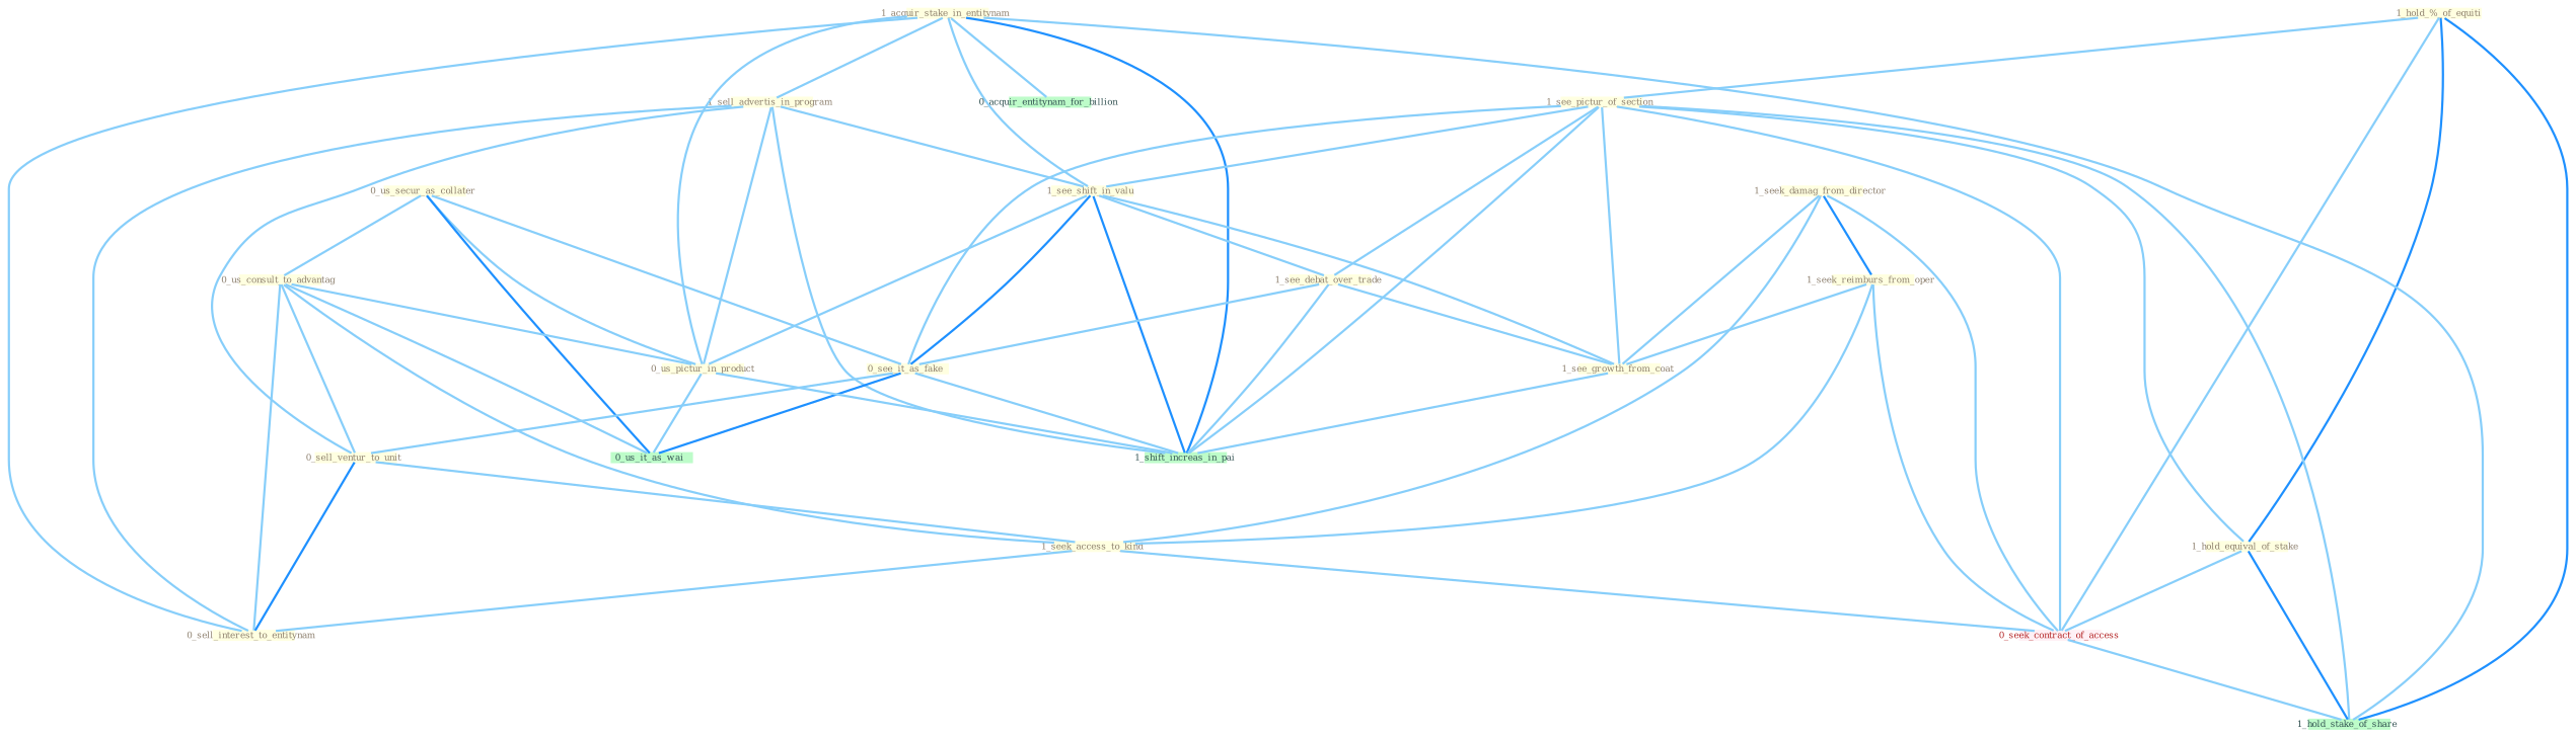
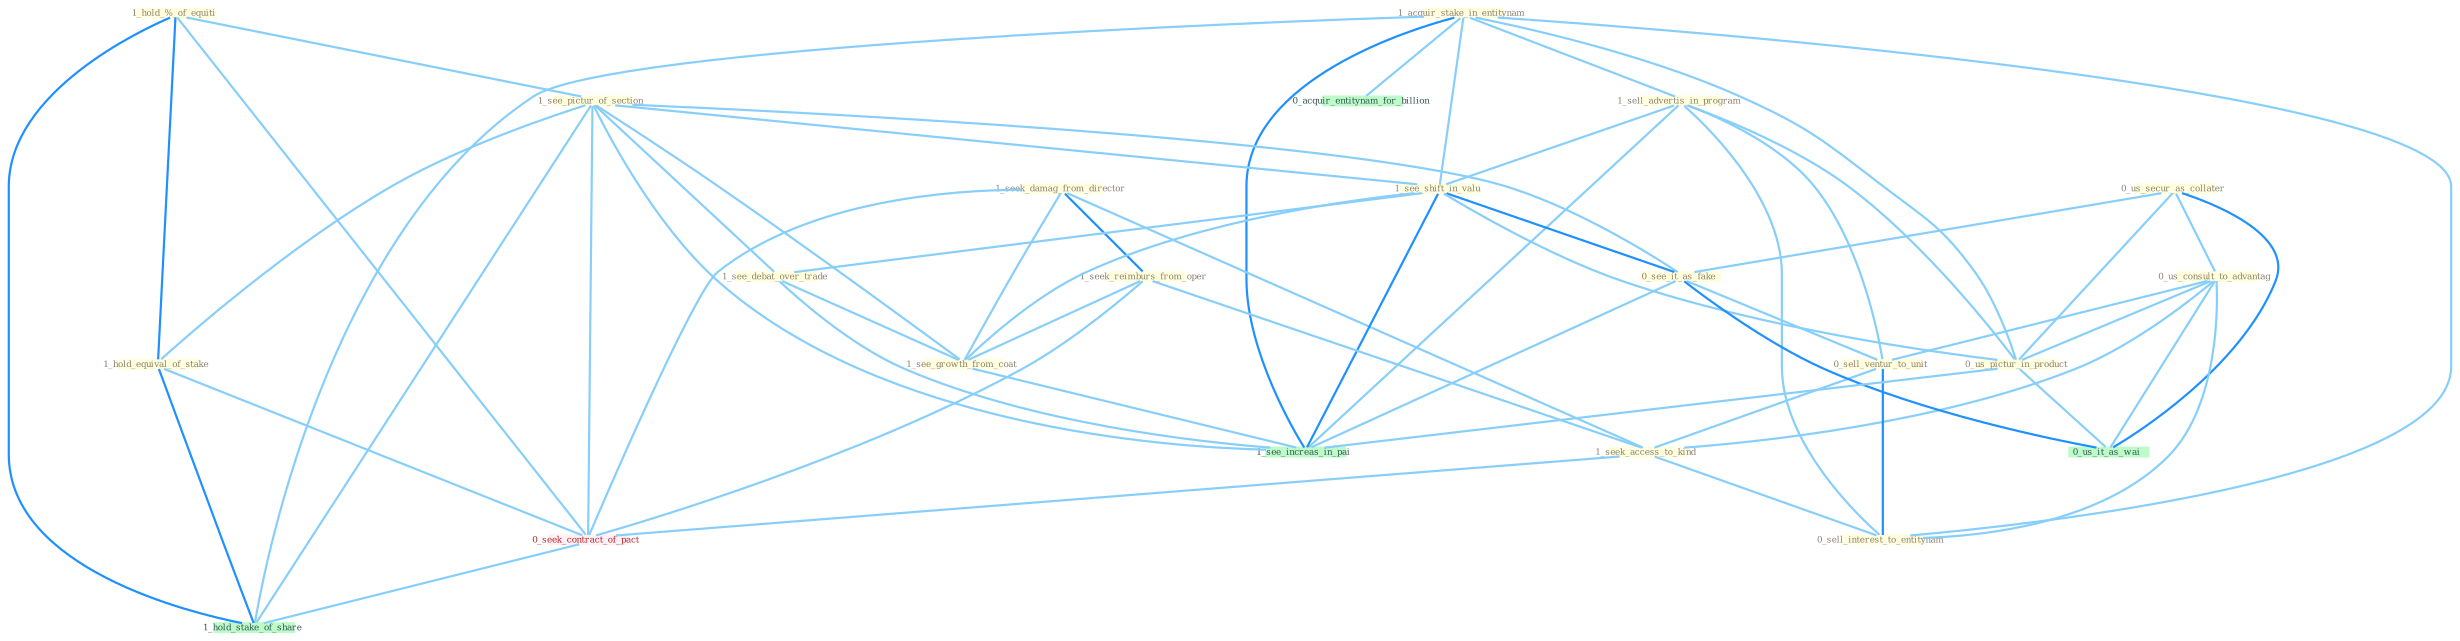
  graph {
    node [color="#ffffe0" fixedsize=true fontcolor="#8b7d6b" fontsize=4 shape=polygon style=filled]
    edge [color="#87cefa" w=1]
    "1_hold_%_of_equiti " [height=.06 width=.5]
    "1_acquir_stake_in_entitynam " [height=.06 width=.5]
    "0_us_secur_as_collater " [height=.06 width=.5]
    "1_see_pictur_of_section " [height=.06 width=.5]
    "1_sell_advertis_in_program " [height=.06 width=.5]
    "1_seek_damag_from_director " [height=.06 width=.5]
    "1_see_shift_in_valu " [height=.06 width=.5]
    "1_seek_reimburs_from_oper " [height=.06 width=.5]
    "0_us_consult_to_advantag " [height=.06 width=.5]
    "0_sell_ventur_to_unit " [height=.06 width=.5]
    "1_see_debat_over_trade " [height=.06 width=.5]
    "0_see_it_as_fake " [height=.06 width=.5]
    "1_seek_access_to_kind " [height=.06 width=.5]
    "0_sell_interest_to_entitynam " [height=.06 width=.5]
    "1_see_growth_from_coat " [height=.06 width=.5]
    "1_hold_equival_of_stake " [height=.06 width=.5]
    n17 [height=.06 label="0_us_pictur_in_product" width=.5]
-   "0_seek_contract_of_pact " [color="#fff0f5" fontcolor="#b22222" height=.06 width=.5 label="0_seek_contract_of_access"]
+   "0_seek_contract_of_pact " [color="#fff0f5" fontcolor="#b22222" height=.06 width=.5]
    "1_hold_stake_of_share " [color="#BDFCC9" fontcolor="#2f4f4f" height=.06 width=.5]
    "0_acquir_entitynam_for_billion " [color="#BDFCC9" fontcolor="#2f4f4f" height=.06 width=.5]
-   "1_see_increas_in_pai " [color="#BDFCC9" fontcolor="#2f4f4f" height=.06 width=.5 label="1_shift_increas_in_pai"]
+   "1_see_increas_in_pai " [color="#BDFCC9" fontcolor="#2f4f4f" height=.06 width=.5]
    "0_us_it_as_wai " [color="#BDFCC9" fontcolor="#2f4f4f" height=.06 width=.5]
    subgraph sub_1 {
      "1_hold_%_of_equiti "
      "1_acquir_stake_in_entitynam "
      "0_us_secur_as_collater "
      "1_see_pictur_of_section "
      "1_sell_advertis_in_program "
      "1_seek_damag_from_director "
      "1_see_shift_in_valu "
      "1_seek_reimburs_from_oper "
      "0_us_consult_to_advantag "
      "0_sell_ventur_to_unit "
      "1_see_debat_over_trade "
      "0_see_it_as_fake "
      "1_seek_access_to_kind "
      "0_sell_interest_to_entitynam "
      "1_see_growth_from_coat "
      "1_hold_equival_of_stake "
      n17
    }
    subgraph sub_2 {
      "0_seek_contract_of_pact "
    }
    "1_hold_%_of_equiti " -- "1_see_pictur_of_section "
    "1_hold_%_of_equiti " -- "1_hold_equival_of_stake " [color="#1e90ff" w=2]
    "1_hold_%_of_equiti " -- "0_seek_contract_of_pact "
    "1_hold_%_of_equiti " -- "1_hold_stake_of_share " [color="#1e90ff" w=2]
    "1_acquir_stake_in_entitynam " -- "1_sell_advertis_in_program "
    "1_acquir_stake_in_entitynam " -- "1_see_shift_in_valu "
    "1_acquir_stake_in_entitynam " -- "0_sell_interest_to_entitynam "
    "1_acquir_stake_in_entitynam " -- n17
    "1_acquir_stake_in_entitynam " -- "1_hold_stake_of_share "
    "1_acquir_stake_in_entitynam " -- "0_acquir_entitynam_for_billion "
    "1_acquir_stake_in_entitynam " -- "1_see_increas_in_pai " [color="#1e90ff"]
    "0_us_secur_as_collater " -- "0_us_consult_to_advantag "
    "0_us_secur_as_collater " -- "0_see_it_as_fake "
    "0_us_secur_as_collater " -- n17
    "0_us_secur_as_collater " -- "0_us_it_as_wai " [color="#1e90ff" w=2]
    "1_see_pictur_of_section " -- "1_see_shift_in_valu "
    "1_see_pictur_of_section " -- "1_see_debat_over_trade "
    "1_see_pictur_of_section " -- "0_see_it_as_fake "
    "1_see_pictur_of_section " -- "1_see_growth_from_coat "
    "1_see_pictur_of_section " -- "1_hold_equival_of_stake "
    "1_see_pictur_of_section " -- "0_seek_contract_of_pact "
    "1_see_pictur_of_section " -- "1_hold_stake_of_share "
    "1_see_pictur_of_section " -- "1_see_increas_in_pai "
    "1_sell_advertis_in_program " -- "1_see_shift_in_valu "
    "1_sell_advertis_in_program " -- "0_sell_ventur_to_unit "
    "1_sell_advertis_in_program " -- "0_sell_interest_to_entitynam "
    "1_sell_advertis_in_program " -- n17
    "1_sell_advertis_in_program " -- "1_see_increas_in_pai "
    "1_seek_damag_from_director " -- "1_seek_reimburs_from_oper " [color="#1e90ff" w=2]
    "1_seek_damag_from_director " -- "1_seek_access_to_kind "
    "1_seek_damag_from_director " -- "1_see_growth_from_coat "
    "1_seek_damag_from_director " -- "0_seek_contract_of_pact "
    "1_see_shift_in_valu " -- "1_see_debat_over_trade "
    "1_see_shift_in_valu " -- "0_see_it_as_fake " [color="#1e90ff"]
    "1_see_shift_in_valu " -- "1_see_growth_from_coat "
    "1_see_shift_in_valu " -- n17
    "1_see_shift_in_valu " -- "1_see_increas_in_pai " [color="#1e90ff" w=2]
    "1_seek_reimburs_from_oper " -- "1_seek_access_to_kind "
    "1_seek_reimburs_from_oper " -- "1_see_growth_from_coat "
    "1_seek_reimburs_from_oper " -- "0_seek_contract_of_pact "
    "0_us_consult_to_advantag " -- "0_sell_ventur_to_unit "
    "0_us_consult_to_advantag " -- "1_seek_access_to_kind "
    "0_us_consult_to_advantag " -- "0_sell_interest_to_entitynam "
    "0_us_consult_to_advantag " -- n17
    "0_us_consult_to_advantag " -- "0_us_it_as_wai "
    "0_sell_ventur_to_unit " -- "1_seek_access_to_kind "
    "0_sell_ventur_to_unit " -- "0_sell_interest_to_entitynam " [color="#1e90ff" w=2]
-   "1_see_debat_over_trade " -- "0_see_it_as_fake "
    "1_see_debat_over_trade " -- "1_see_growth_from_coat "
    "1_see_debat_over_trade " -- "1_see_increas_in_pai "
    "0_see_it_as_fake " -- "0_sell_ventur_to_unit "
    "0_see_it_as_fake " -- "1_see_increas_in_pai "
    "0_see_it_as_fake " -- "0_us_it_as_wai " [color="#1e90ff" w=2]
    "1_seek_access_to_kind " -- "0_sell_interest_to_entitynam "
    "1_seek_access_to_kind " -- "0_seek_contract_of_pact "
    "1_see_growth_from_coat " -- "1_see_increas_in_pai "
    "1_hold_equival_of_stake " -- "0_seek_contract_of_pact "
    "1_hold_equival_of_stake " -- "1_hold_stake_of_share " [color="#1e90ff" w=2]
    n17 -- "1_see_increas_in_pai "
    n17 -- "0_us_it_as_wai "
    "0_seek_contract_of_pact " -- "1_hold_stake_of_share "
  }
